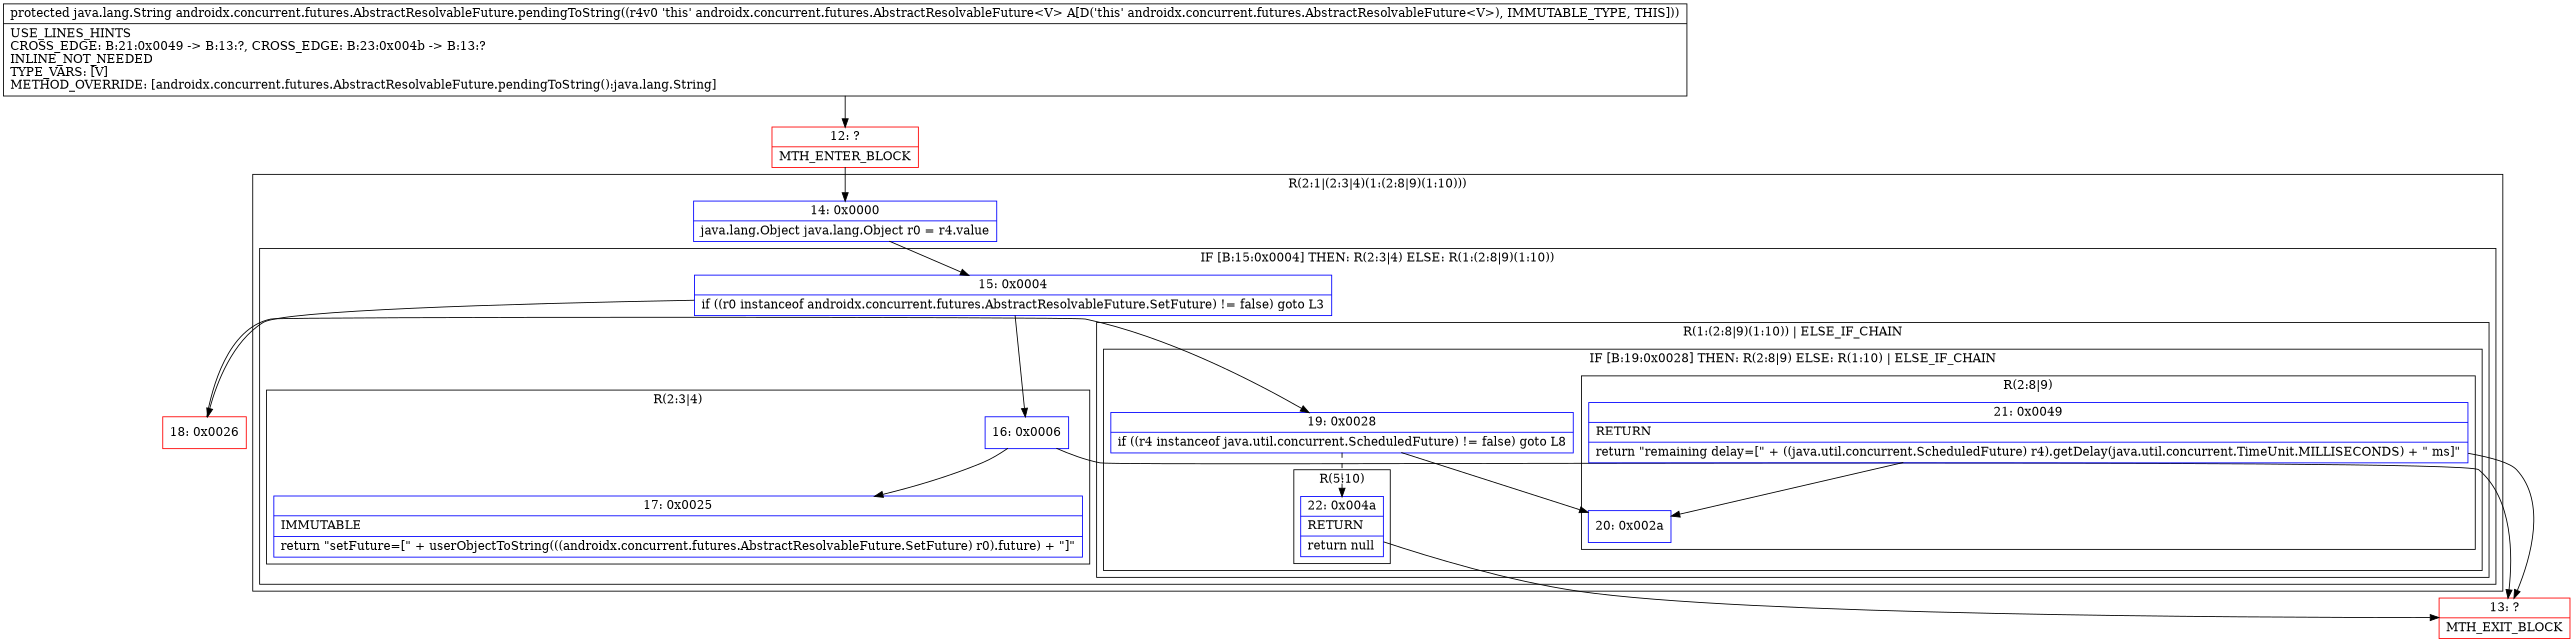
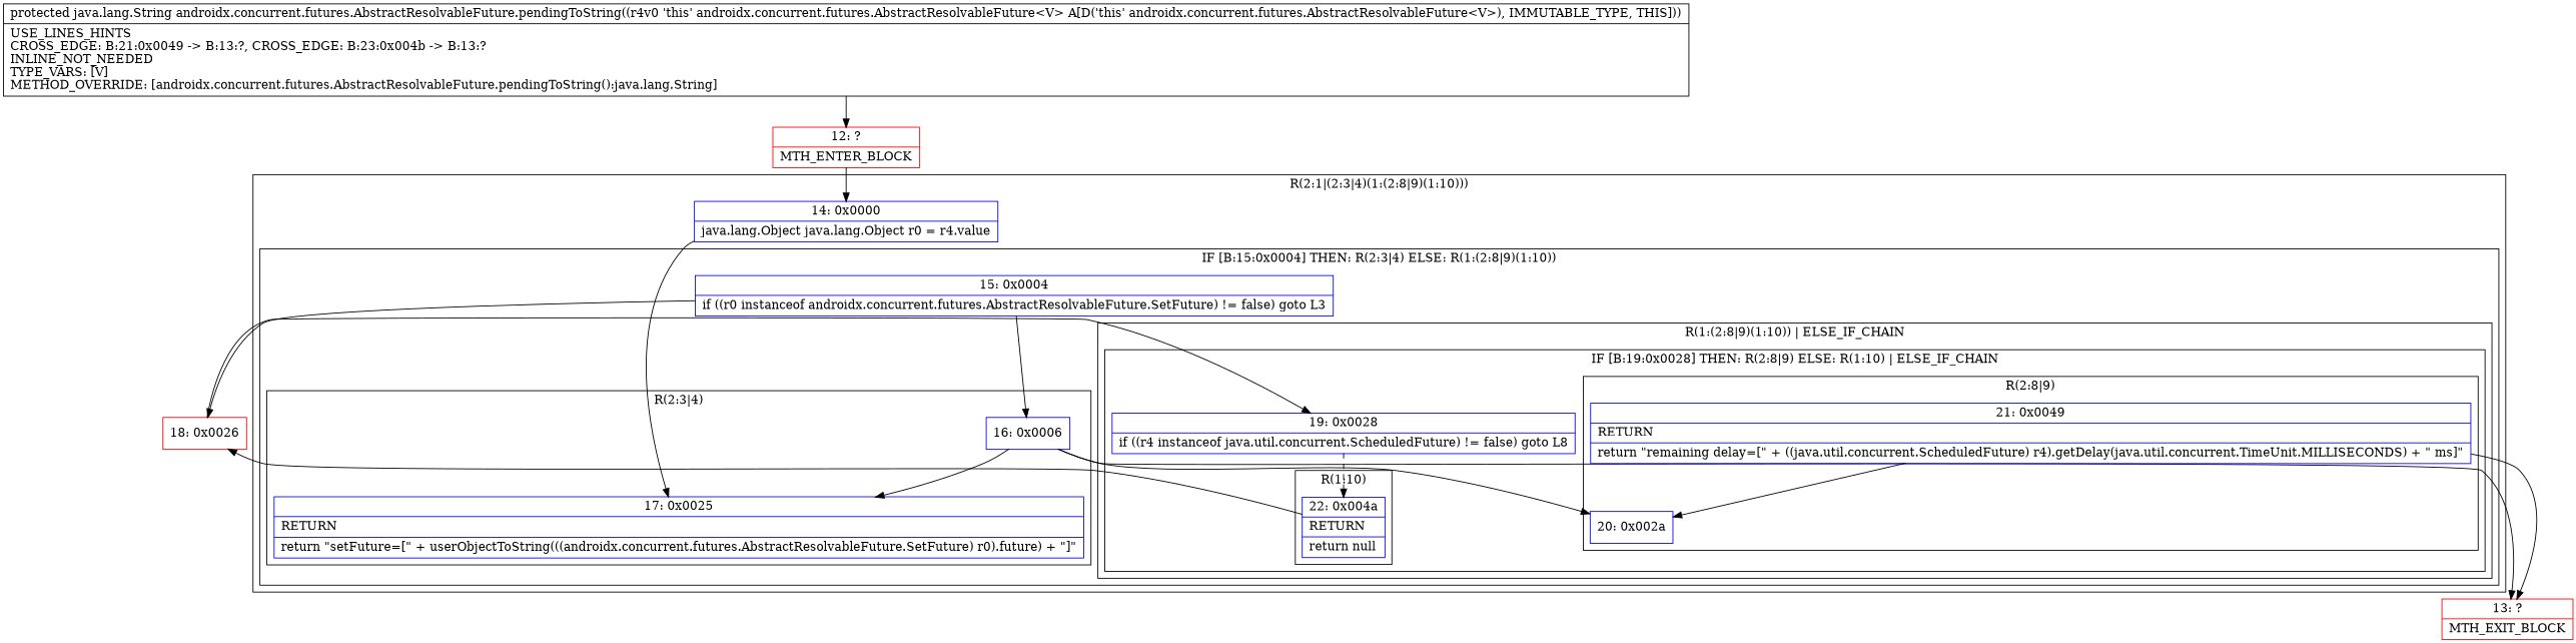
  digraph {
    node [color=blue shape=record]
    n1 [label="{16\:\ 0x0006}"]
-   n2 [label="{17\:\ 0x0025|IMMUTABLE\l|return \"setFuture=[\" + userObjectToString(((androidx.concurrent.futures.AbstractResolvableFuture.SetFuture) r0).future) + \"]\"\l}"]
+   n2 [label="{17\:\ 0x0025|RETURN\l|return \"setFuture=[\" + userObjectToString(((androidx.concurrent.futures.AbstractResolvableFuture.SetFuture) r0).future) + \"]\"\l}"]
    n3 [label="{20\:\ 0x002a}"]
    n4 [label="{21\:\ 0x0049|RETURN\l|return \"remaining delay=[\" + ((java.util.concurrent.ScheduledFuture) r4).getDelay(java.util.concurrent.TimeUnit.MILLISECONDS) + \" ms]\"\l}"]
    n5 [label="{22\:\ 0x004a|RETURN\l|return null\l}"]
    n6 [label="{19\:\ 0x0028|if ((r4 instanceof java.util.concurrent.ScheduledFuture) != false) goto L8\l}"]
    n7 [label="{15\:\ 0x0004|if ((r0 instanceof androidx.concurrent.futures.AbstractResolvableFuture.SetFuture) != false) goto L3\l}"]
    n8 [label="{14\:\ 0x0000|java.lang.Object java.lang.Object r0 = r4.value\l}"]
    n9 [color=red label="{13\:\ ?|MTH_EXIT_BLOCK\l}"]
    n10 [color=red label="{18\:\ 0x0026}"]
    n11 [color=red label="{12\:\ ?|MTH_ENTER_BLOCK\l}"]
    n12 [label="{protected java.lang.String androidx.concurrent.futures.AbstractResolvableFuture.pendingToString((r4v0 'this' androidx.concurrent.futures.AbstractResolvableFuture\<V\> A[D('this' androidx.concurrent.futures.AbstractResolvableFuture\<V\>), IMMUTABLE_TYPE, THIS]))  | USE_LINES_HINTS\lCROSS_EDGE: B:21:0x0049 \-\> B:13:?, CROSS_EDGE: B:23:0x004b \-\> B:13:?\lINLINE_NOT_NEEDED\lTYPE_VARS: [V]\lMETHOD_OVERRIDE: [androidx.concurrent.futures.AbstractResolvableFuture.pendingToString():java.lang.String]\l}" color=""]
    subgraph cluster_1 {
      label="R(2:1|(2:3|4)(1:(2:8|9)(1:10)))"
      n8
      subgraph cluster_2 {
        label="IF [B:15:0x0004] THEN: R(2:3|4) ELSE: R(1:(2:8|9)(1:10))"
        n7
        subgraph cluster_3 {
          label="R(2:3|4)"
          n1
          n2
        }
        subgraph cluster_4 {
          label="R(1:(2:8|9)(1:10)) | ELSE_IF_CHAIN\l"
          subgraph cluster_5 {
            label="IF [B:19:0x0028] THEN: R(2:8|9) ELSE: R(1:10) | ELSE_IF_CHAIN\l"
            n6
            subgraph cluster_6 {
              label="R(2:8|9)"
              n3
              n4
            }
            subgraph cluster_7 {
-             label="R(5:10)"
+             label="R(1:10)"
              n5
            }
          }
        }
      }
    }
    n1 -> n2
    n1 -> n9
    n4 -> n3
    n4 -> n9
-   n5 -> n9
-   n6 -> n3
+   n5 -> n10
+   n1 -> n3
    n6 -> n5 [style=dashed]
    n7 -> n1
    n7 -> n10 [style=solid]
-   n8 -> n7
+   n8 -> n2
    n10 -> n6
    n11 -> n8
    n12 -> n11
  }
